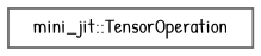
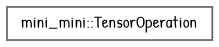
  digraph {
    rankdir=TB
    fontname="Patrick Hand"
-   n1 [color=grey40 fillcolor=white fontname="Patrick Hand" fontsize=10 height=0.2 label="mini_jit::TensorOperation" shape=box style=filled width=0.4]
+   n1 [color=grey40 fillcolor=white fontname="Patrick Hand" fontsize=10 height=0.2 label="mini_mini::TensorOperation" shape=box style=filled width=0.4]
  }
